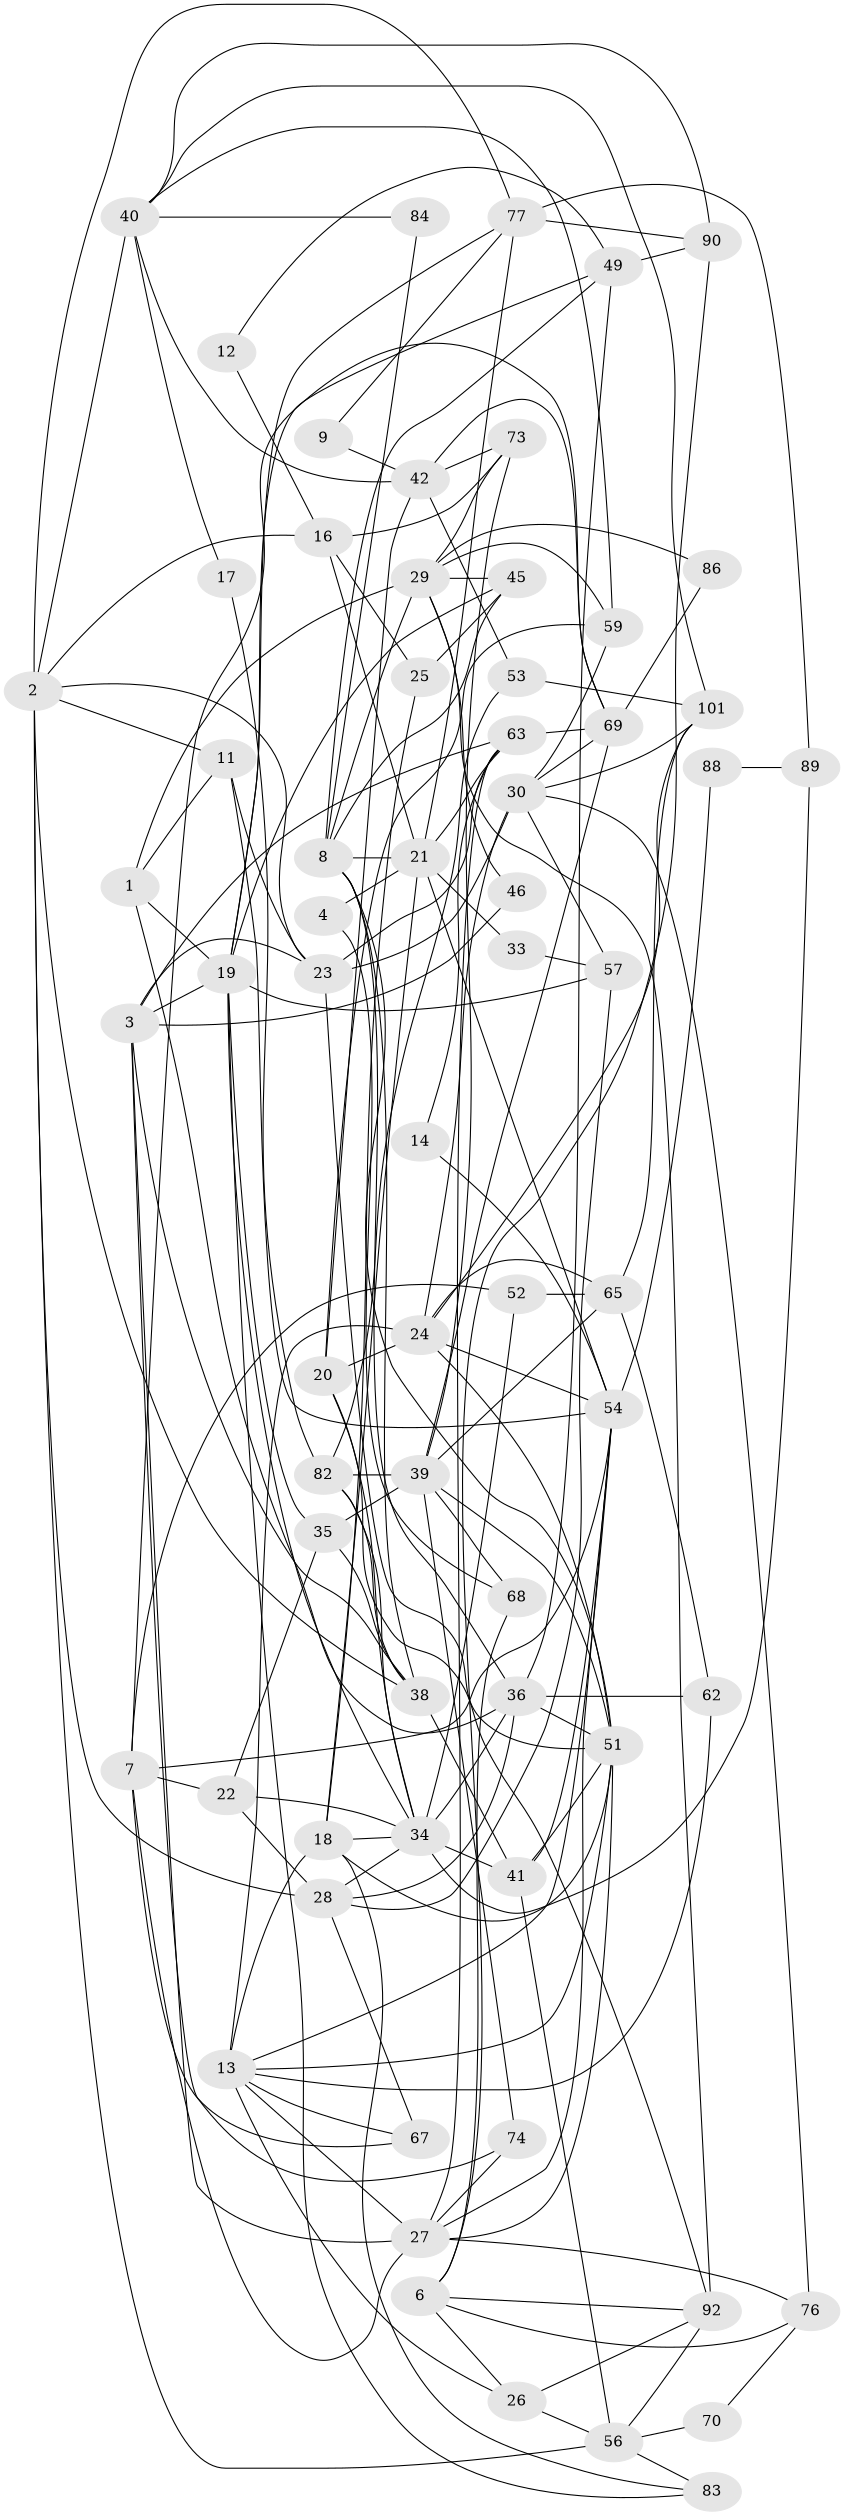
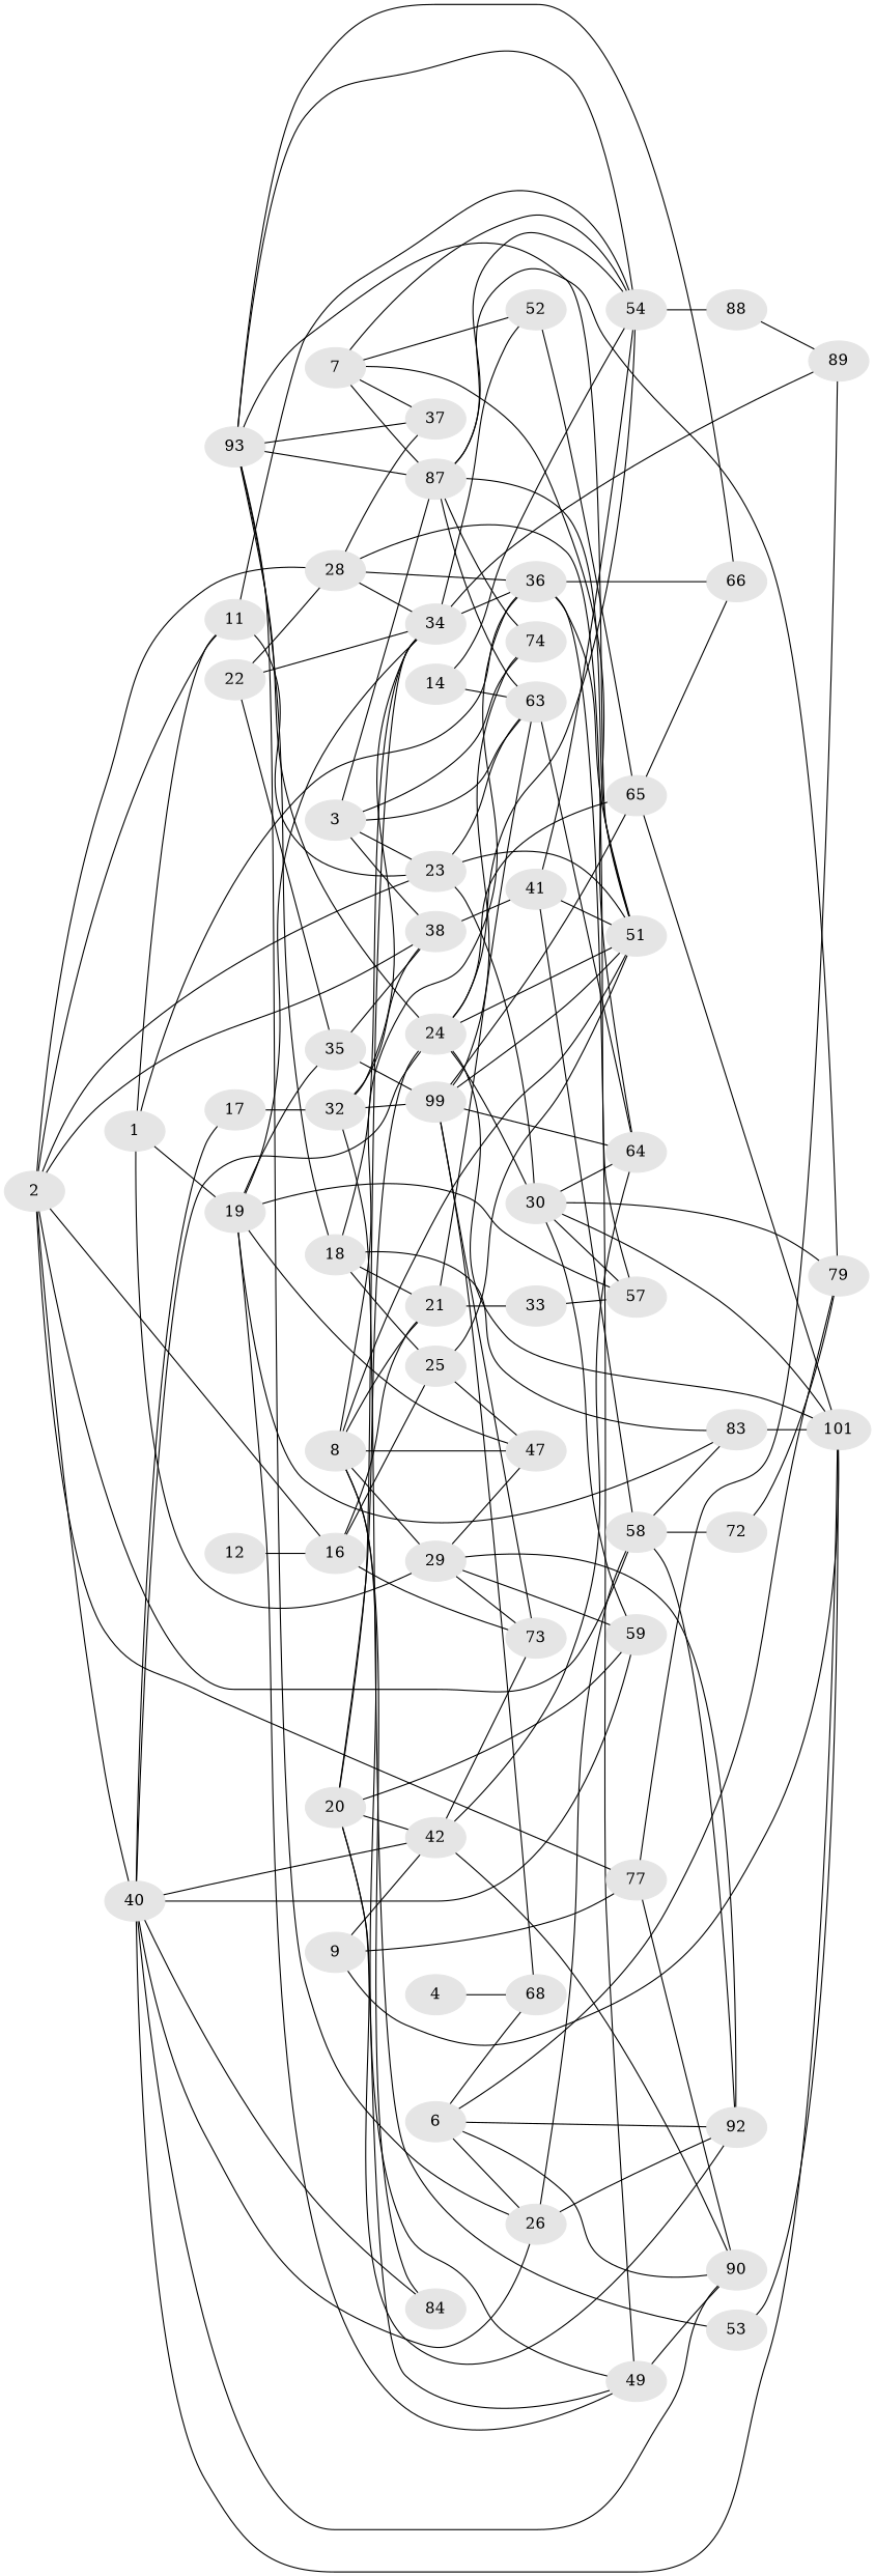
  graph {
    rankdir=LR
    node [color=gray90 style=filled]
    1 [super="+60"]
    11 [super="+76"]
    19 [super="+61"]
    29 [super="+47"]
    36 [super="+91"]
    23 [super="+37"]
    54 [super="+100"]
    77 [super="+78"]
-   45
+   45 [label=47]
    49 [super="+103"]
    34 [super="+95"]
    83
    35
    57
-   46
    92 [super="+94"]
    59 [super="+85"]
    73
-   86
    51 [super="+55"]
-   66 [label=62]
+   66
    2 [super="+82"]
    n23 [label=40 super="+80"]
    16 [super="+50"]
    28 [super="+106"]
    38 [super="+81"]
-   56 [super="+105"]
+   56 [super="+105" label=58]
    26 [super="+44"]
    90
    84
    42 [super="+87"]
    101
    17
    24 [super="+93"]
    21 [super="+69"]
    25 [super="+71"]
    63 [super="+98"]
    30 [super="+31"]
-   67 [super="+72"]
+   67 [super="+72" label=37]
    41
-   70
+   70 [label=72]
    89
    3 [super="+5"]
-   27 [super="+75"]
+   27 [super="+75" label=87]
    74
-   79 [super="+104" label=76]
-   64 [label=69]
+   79 [super="+104"]
+   64
    33
    4
    68
    6 [super="+48"]
    7 [super="+40"]
    22 [super="+102"]
    52
    65 [super="+99"]
    88
    8 [super="+107"]
    9 [super="+15"]
-   32 [super="+97" label=82]
+   32 [super="+97"]
    12
-   13 [super="+43"]
+   13 [super="+43" label=93]
    18 [super="+62"]
    14
-   39 [super="+96"]
+   39 [super="+96" label=99]
    53
    20 [super="+58"]
    1 -- 11
    1 -- 19
    1 -- 29
    1 -- 36
    11 -- 23
    11 -- 54
-   19 -- 77
    19 -- 45
    19 -- 49
    19 -- 34
    19 -- 83
    19 -- 35
    19 -- 57
    29 -- 45
-   29 -- 46
    29 -- 92
    29 -- 59
    29 -- 73
-   29 -- 86
    36 -- 49
    36 -- 51
    36 -- 66
    23 -- 51
    23 -- 63
    23 -- 30
    54 -- 88
    77 -- 90
    77 -- 89
    49 -- 90
    34 -- 36
-   34 -- 41
    34 -- 89
    34 -- 52
+   83 -- 101
    35 -- 38
    35 -- 39
    2 -- 11
    2 -- 23
    2 -- 77
    2 -- n23
    2 -- 16
    2 -- 28
    2 -- 38
    2 -- 56
    n23 -- 59
+   n23 -- 26
    n23 -- 90
    n23 -- 84
    n23 -- 42
    n23 -- 101
    n23 -- 17
+   n23 -- 24
    16 -- 73
    16 -- 21
    16 -- 25
    28 -- 36
    28 -- 34
    28 -- 57
    28 -- 67
    38 -- 41
    56 -- 83
    56 -- 92
    56 -- 70
    26 -- 92
    26 -- 56
    42 -- 73
-   42 -- 53
+   42 -- 90
    42 -- 64
    17 -- 32
    24 -- 54 [weight=2]
    24 -- 51 [weight=2]
    24 -- 101
    24 -- 30
    24 -- 65
-   21 -- 54
-   21 -- 77
    21 -- 63
    21 -- 33
    25 -- 45
-   18 -- 51
+   25 -- 51
    63 -- 64
    30 -- 57
    30 -- 59 [weight=2]
    30 -- 101
    30 -- 79
    30 -- 64
    41 -- 54
    41 -- 51
    41 -- 56
    70 -- 79
-   3 -- 19
    3 -- 23
-   3 -- 46
    3 -- 38
    3 -- 63
    3 -- 27
    3 -- 74
    27 -- 54
    27 -- 51
    27 -- 63
    27 -- 74
    27 -- 79
-   64 -- 86
    33 -- 57
-   4 -- 21
    4 -- 68
    6 -- 92
    6 -- 26
    6 -- 90
    6 -- 79
    6 -- 68
    7 -- 54
    7 -- 67
    7 -- 27
    7 -- 64
-   7 -- 22
    7 -- 52
    22 -- 34
    22 -- 35
    22 -- 28
    52 -- 65
    65 -- 66
    65 -- 101
    88 -- 89
    8 -- 29
    8 -- 36
    8 -- 45
    8 -- 49
    8 -- 51
-   8 -- 38
    8 -- 84
    8 -- 21
    9 -- 77
    9 -- 42
+   9 -- 101
    32 -- 34
    32 -- 38
    32 -- 39
    32 -- 53
-   12 -- 49
+   20 -- 49
    12 -- 16
    13 -- 54
    13 -- 51
    13 -- 66
    13 -- 26
    13 -- 24
    13 -- 67
    13 -- 27
    13 -- 18
    18 -- 34
    18 -- 83
    18 -- 21
    18 -- 25
    14 -- 54
    14 -- 63
    39 -- 73
    39 -- 51
    39 -- 74
    39 -- 64
    39 -- 68
    39 -- 65
    53 -- 101
    20 -- 34
    20 -- 92
    20 -- 59
    20 -- 42
    20 -- 24
  }
